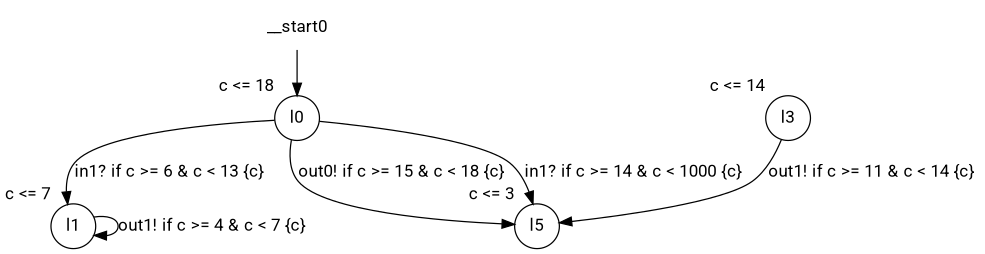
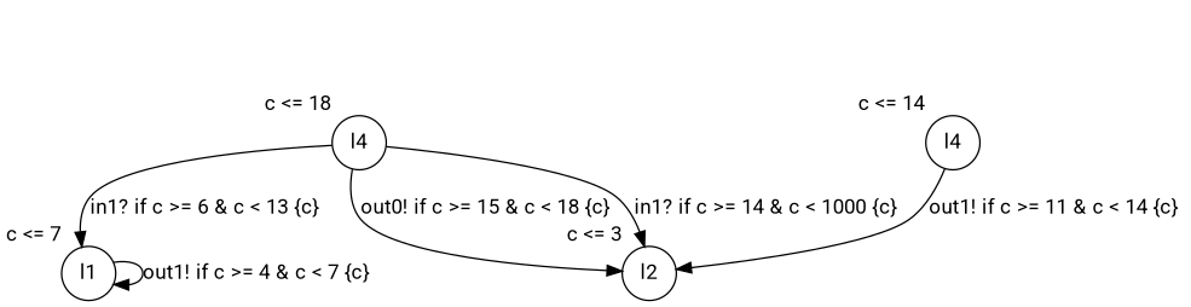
  digraph {
    fontname=Roboto
    node [fontname=Roboto shape=circle margin=0]
    edge [fontname=Roboto]
-   __start0 [shape=none margin=""]
-   n2 [label=l0 xlabel="c <= 18"]
+   n2 [label=l4 xlabel="c <= 18"]
    n3 [label=l1 xlabel="c <= 7"]
-   n4 [label=l5 xlabel="c <= 3"]
-   n5 [label=l3 xlabel="c <= 14"]
-   __start0 -> n2
+   n4 [label=l2 xlabel="c <= 3"]
+   n5 [label=l4 xlabel="c <= 14"]
    n2 -> n3 [label="in1? if c >= 6 & c < 13 {c} "]
    n2 -> n4 [label="out0! if c >= 15 & c < 18 {c} "]
    n2 -> n4 [label="in1? if c >= 14 & c < 1000 {c} "]
    n3 -> n3 [label="out1! if c >= 4 & c < 7 {c} "]
    n5 -> n4 [label="out1! if c >= 11 & c < 14 {c} "]
  }
